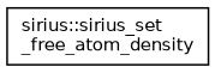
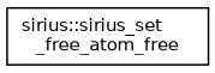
  digraph {
    rankdir=LR
-   n1 [color=black fillcolor=white fontname=Helvetica fontsize=10 height=0.2 label="sirius::sirius_set\l_free_atom_density" shape=record style=filled width=0.4]
+   n1 [color=black fillcolor=white fontname=Helvetica fontsize=10 height=0.2 label="sirius::sirius_set\l_free_atom_free" shape=record style=filled width=0.4]
  }
